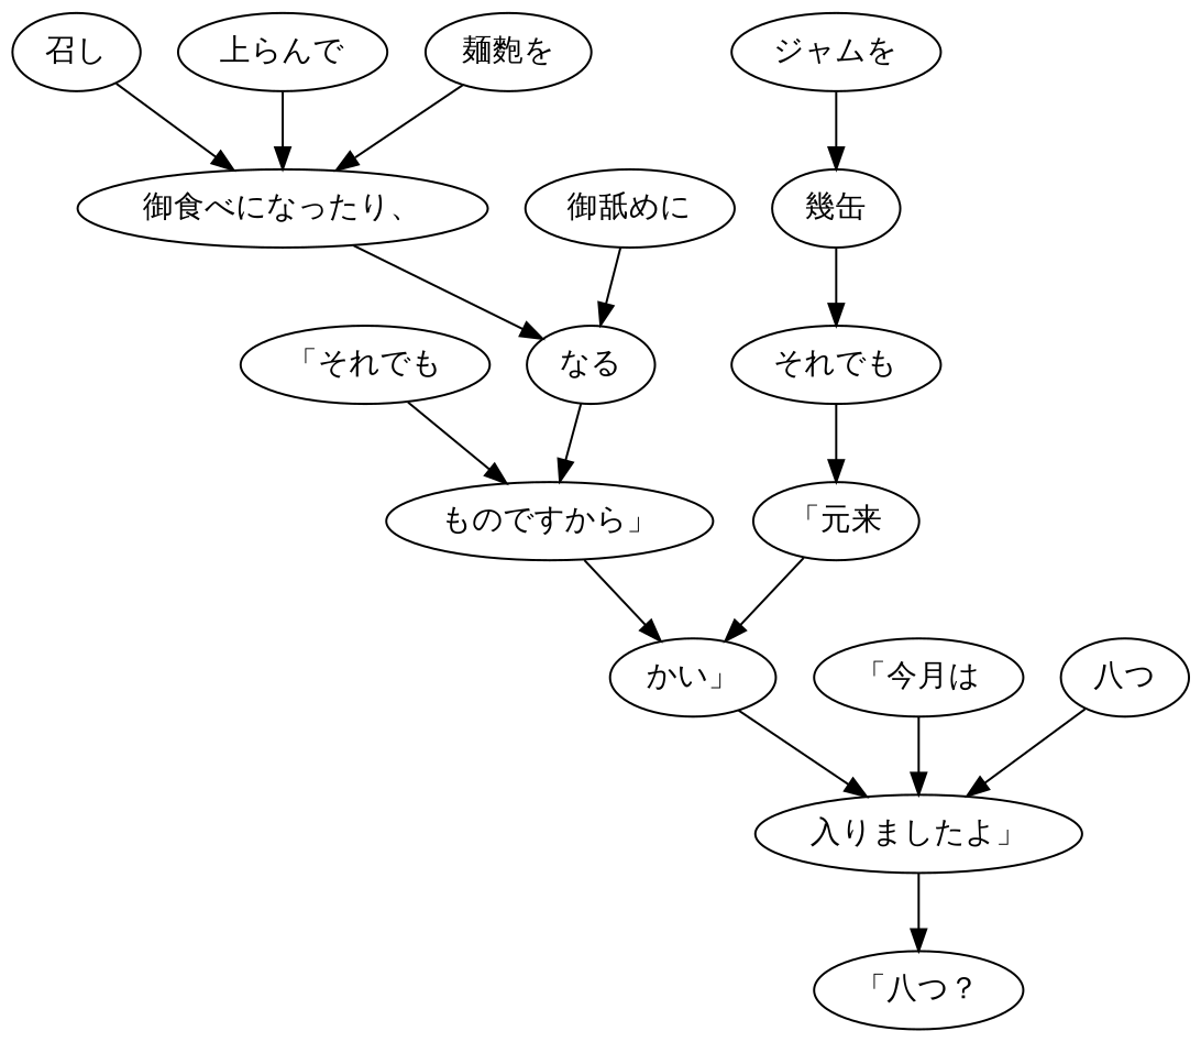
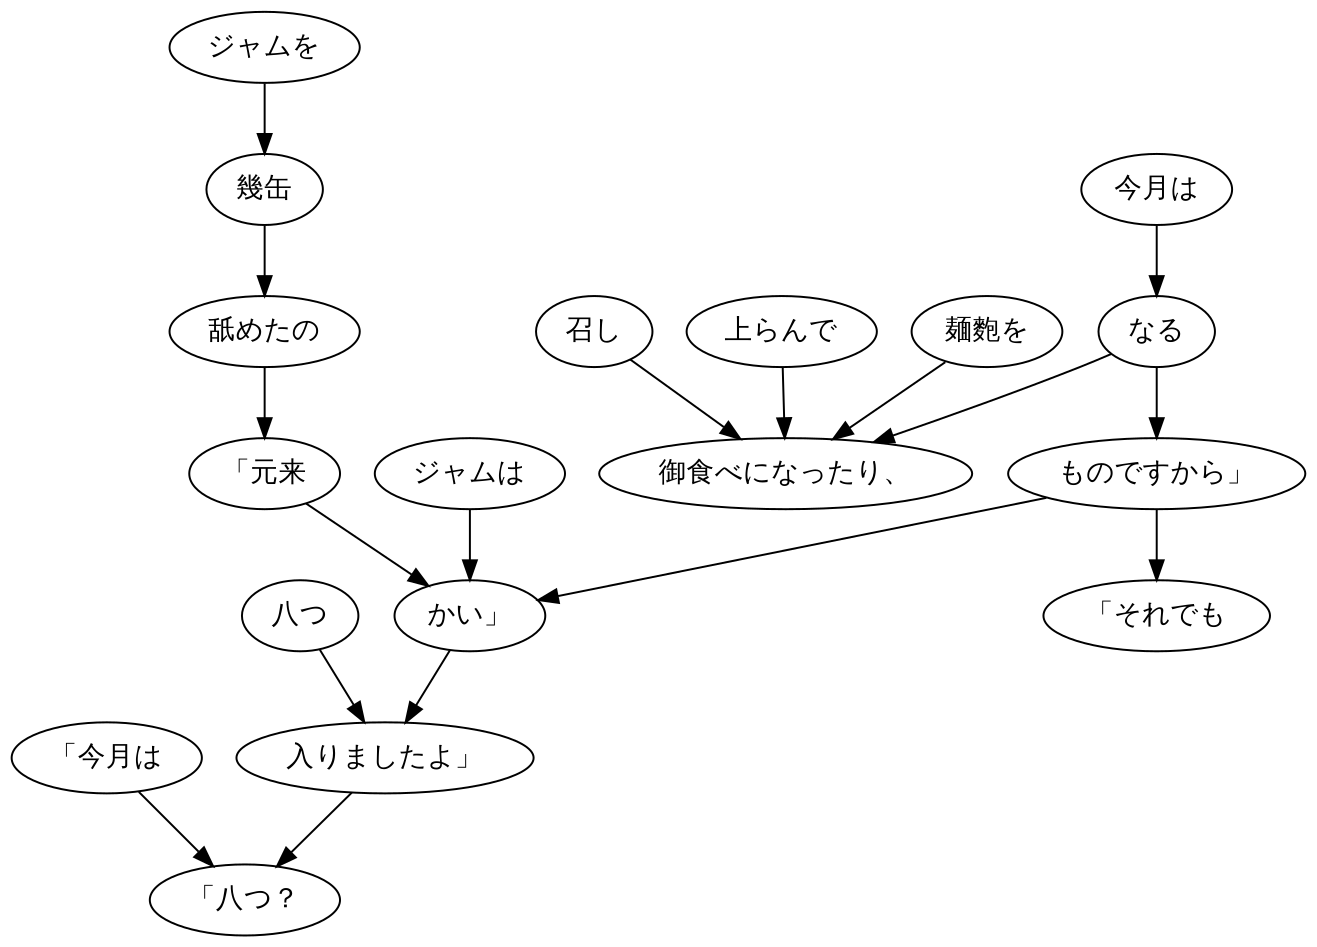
  digraph {
    fontname=Roboto
    node [fontname=Roboto]
    edge [fontname=Roboto]
    n1 [label="「それでも"]
    n2 [label="ものですから」"]
    n3 [label="かい」"]
    n4 [label="なる"]
    n5 [label="召し"]
    n6 [label="御食べになったり、"]
    n7 [label="上らんで"]
    n8 [label="麺麭を"]
    n9 [label="ジャムを"]
    n10 [label="幾缶"]
-   n11 [label="御舐めに"]
+   n11 [label="今月は"]
    n12 [label="入りましたよ」"]
    n13 [label="「元来"]
-   n15 [label="それでも"]
+   n14 [label="ジャムは"]
+   n15 [label="舐めたの"]
    n16 [label="「八つ？"]
    n17 [label="「今月は"]
    n18 [label="八つ"]
-   n1 -> n2
+   n2 -> n1
    n2 -> n3
    n3 -> n12
    n4 -> n2
    n5 -> n6
-   n6 -> n4
+   n4 -> n6
    n7 -> n6
    n8 -> n6
    n9 -> n10
    n10 -> n15
    n11 -> n4
    n12 -> n16
    n13 -> n3
+   n14 -> n3
    n15 -> n13
-   n17 -> n12
+   n17 -> n16
    n18 -> n12
  }
